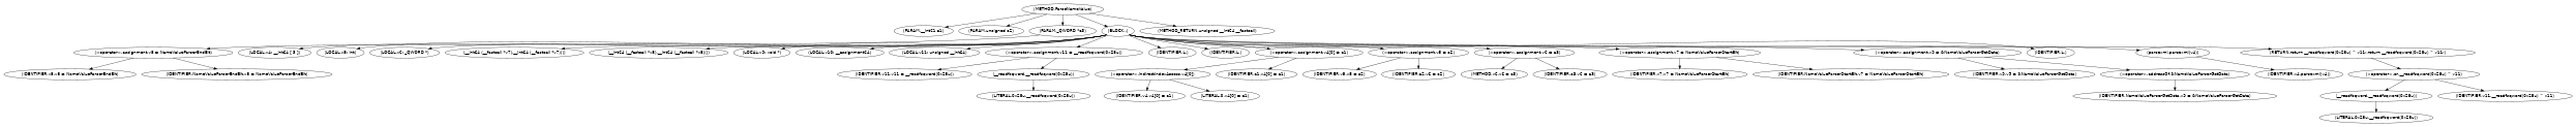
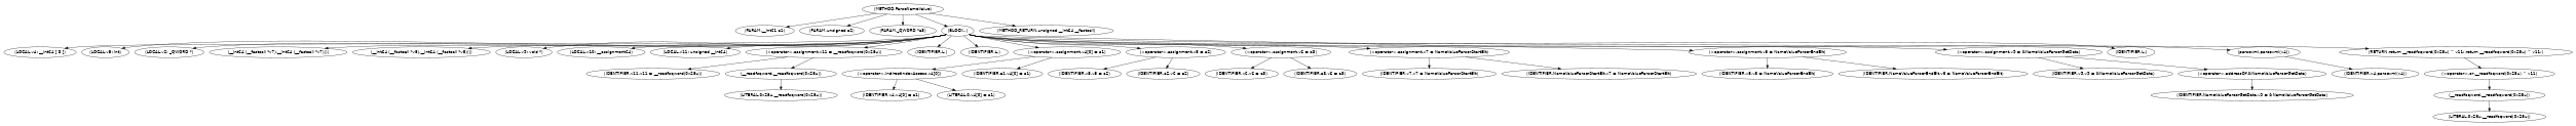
  digraph {
    fontname="DejaVu Sans"
    node [fontname="DejaVu Sans"]
    edge [fontname="DejaVu Sans"]
    n1 [label="(METHOD,ParseNameValue)"]
    n2 [label="(PARAM,__int61 a1)"]
    n3 [label="(PARAM,unsigned a2)"]
    n4 [label="(PARAM,_QWORD *a3)"]
    n5 [label="(BLOCK,,)"]
    n6 [label="(METHOD_RETURN,unsigned __int64 __fastcall)"]
    n7 [label="(LOCAL,v4: __int64 [ 3 ])"]
    n8 [label="(LOCAL,v5: int)"]
-   n9 [label="(LOCAL,v6: _QWORD *)"]
+   n9 [label="(LOCAL,v2: _QWORD *)"]
    n10 [label="(__int64 (__fastcall *v7),__int64 (__fastcall *v7)())"]
    n11 [label="(__int64 (__fastcall *v8),__int64 (__fastcall *v8)())"]
    n12 [label="(LOCAL,v9: void *)"]
    n13 [label="(LOCAL,v10: __assignment64)"]
    n14 [label="(LOCAL,v11: unsigned __int64)"]
    n15 [label="(<operator>.assignment,v11 = __readfsqword(0x28u))"]
    n16 [label="(IDENTIFIER,L,)"]
    n17 [label="(IDENTIFIER,L,)"]
    n18 [label="(<operator>.assignment,v4[0] = a1)"]
    n19 [label="(<operator>.assignment,v5 = a2)"]
    n20 [label="(<operator>.assignment,v6 = a3)"]
    n21 [label="(<operator>.assignment,v7 = NameValueParserStartElt)"]
    n22 [label="(<operator>.assignment,v8 = NameValueParserEndElt)"]
    n23 [label="(<operator>.assignment,v9 = &NameValueParserGetData)"]
    n24 [label="(IDENTIFIER,L,)"]
    n25 [label="(parsexml,parsexml(v4))"]
    n26 [label="(RETURN,return __readfsqword(0x28u) ^ v11;,return __readfsqword(0x28u) ^ v11;)"]
    n27 [label="(IDENTIFIER,v11,v11 = __readfsqword(0x28u))"]
    n28 [label="(__readfsqword,__readfsqword(0x28u))"]
    n29 [label="(<operator>.indirectIndexAccess,v4[0])"]
    n30 [label="(IDENTIFIER,a1,v4[0] = a1)"]
    n31 [label="(IDENTIFIER,v5,v5 = a2)"]
    n32 [label="(IDENTIFIER,a2,v6 = a2)"]
-   n33 [label="(METHOD,v6,v6 = a3)"]
+   n33 [label="(IDENTIFIER,v6,v6 = a3)"]
    n34 [label="(IDENTIFIER,a3,v6 = a3)"]
    n35 [label="(IDENTIFIER,v7,v7 = NameValueParserStartElt)"]
    n36 [label="(IDENTIFIER,NameValueParserStartElt,v7 = NameValueParserStartElt)"]
    n37 [label="(IDENTIFIER,v8,v8 = NameValueParserEndElt)"]
    n38 [label="(IDENTIFIER,NameValueParserEndElt,v8 = NameValueParserEndElt)"]
    n39 [label="(IDENTIFIER,v9,v9 = &NameValueParserGetData)"]
    n40 [label="(<operator>.addressOf,&NameValueParserGetData)"]
    n41 [label="(IDENTIFIER,v4,parsexml(v4))"]
    n42 [label="(<operator>.or,__readfsqword(0x28u) ^ v11)"]
    n43 [label="(LITERAL,0x28u,__readfsqword(0x28u))"]
    n44 [label="(IDENTIFIER,v4,v4[0] = a1)"]
    n45 [label="(LITERAL,0,v4[0] = a1)"]
    n46 [label="(IDENTIFIER,NameValueParserGetData,v9 = &NameValueParserGetData)"]
    n47 [label="(__readfsqword,__readfsqword(0x28u))"]
-   n48 [label="(IDENTIFIER,v11,__readfsqword(0x28u) ^ v11)"]
    n49 [label="(LITERAL,0x28u,__readfsqword(0x28u))"]
    n1 -> n2
    n1 -> n3
    n1 -> n4
    n1 -> n5
    n1 -> n6
    n5 -> n7
    n5 -> n8
    n5 -> n9
    n5 -> n10
    n5 -> n11
    n5 -> n12
    n5 -> n13
    n5 -> n14
    n5 -> n15
    n5 -> n16
    n5 -> n17
    n5 -> n18
    n5 -> n19
    n5 -> n20
    n5 -> n21
-   n4 -> n22
+   n5 -> n22
    n5 -> n23
    n5 -> n24
    n5 -> n25
    n5 -> n26
    n15 -> n27
    n15 -> n28
    n18 -> n29
    n18 -> n30
    n19 -> n31
    n19 -> n32
    n20 -> n33
    n20 -> n34
    n21 -> n35
    n21 -> n36
    n22 -> n37
    n22 -> n38
    n23 -> n39
    n23 -> n40
    n25 -> n41
    n26 -> n42
    n28 -> n43
    n29 -> n44
    n29 -> n45
    n40 -> n46
    n42 -> n47
-   n42 -> n48
    n47 -> n49
  }
